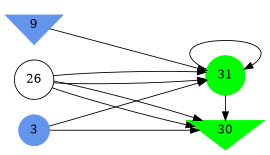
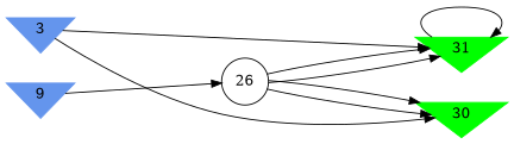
  digraph {
    rankdir=LR
    ranksep=2.0
    node [color=cornflowerblue shape=invtriangle style=filled]
-   3 [shape=circle]
+   3
    9
    26 [color=black shape=circle style=""]
    30 [color=green]
-   31 [color=green shape=circle]
+   31 [color=green]
    subgraph sub_1 {
      rank=same
      3
      9
    }
    subgraph sub_2 {
      rank=same
      26
    }
    subgraph sub_3 {
      rank=same
      30
      31
    }
    3 -> 30
    3 -> 31
-   9 -> 31
+   9 -> 26
    26 -> 30
    26 -> 30
    26 -> 31
    26 -> 31
-   31 -> 30
    31 -> 31
  }
